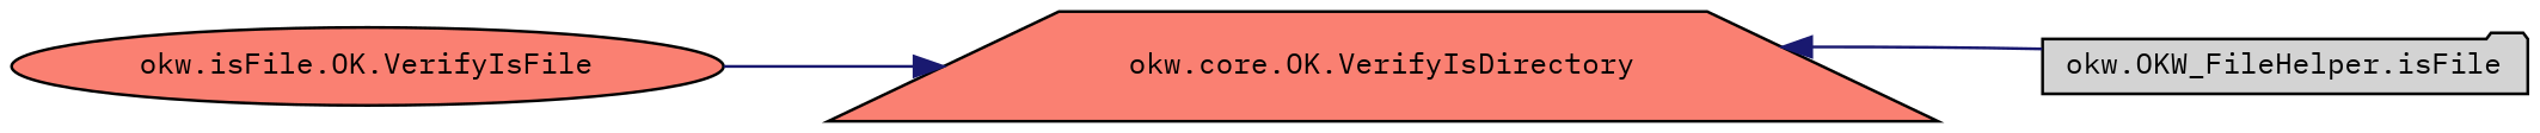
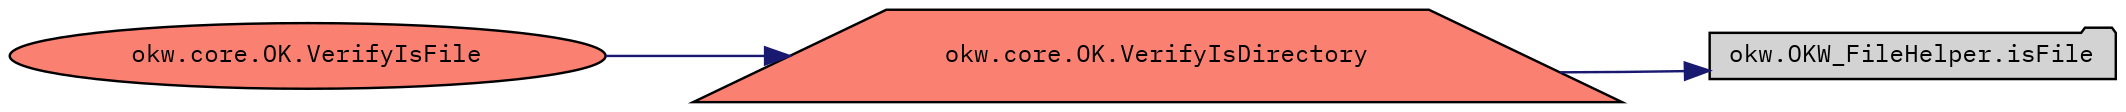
  digraph {
    fontname="IBM Plex Mono"
    rankdir=RL
    node [color=black fillcolor=salmon fontname="IBM Plex Mono" fontsize=10 style=filled]
    edge [color=midnightblue dir=back fontname="IBM Plex Mono" fontsize=10 labelfontname=Helvetica labelfontsize=10 style=solid]
    n1 [fillcolor=lightgrey fontcolor=black height=0.2 label="okw.OKW_FileHelper.isFile" shape=folder width=0.4]
    n2 [height=0.2 label="okw.core.OK.VerifyIsDirectory" shape=trapezium width=0.4]
-   n3 [height=0.2 label="okw.isFile.OK.VerifyIsFile" shape=ellipse width=0.4]
-   n2 -> n1
+   n3 [height=0.2 label="okw.core.OK.VerifyIsFile" shape=ellipse width=0.4]
+   n1 -> n2
    n2 -> n3
  }
